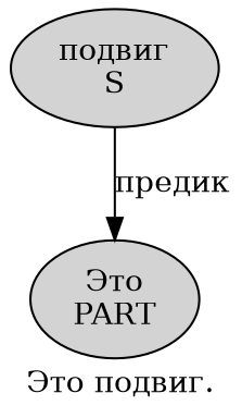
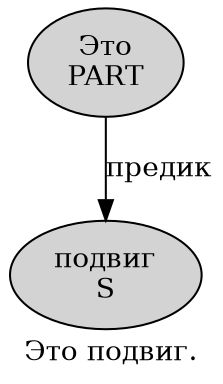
  digraph {
    label="Это подвиг."
    node [fillcolor=lightgray penwidth=1 shape=ellipse style=filled]
    n1 [label="Это\nPART"]
    n2 [label="подвиг\nS"]
-   n2 -> n1 [label="предик"]
+   n1 -> n2 [label="предик"]
  }
